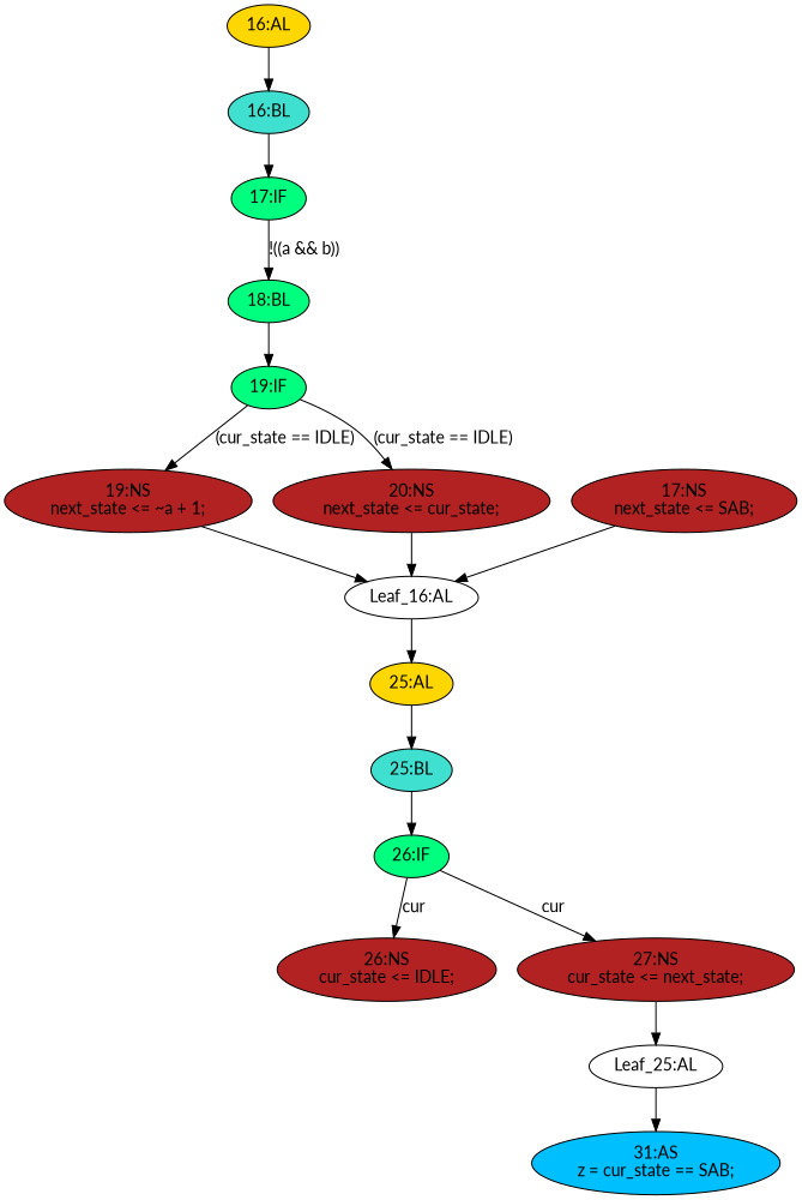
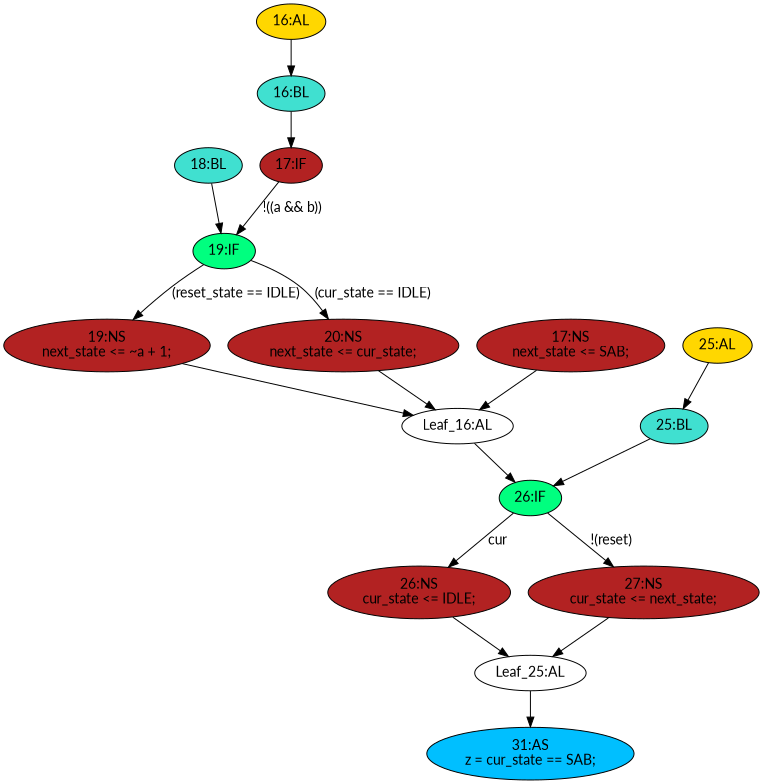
  strict digraph {
    fontname=Lato
    node [fillcolor=firebrick fontname=Lato statements="[]" style=filled typ=NonblockingSubstitution]
    edge [cond="[]" fontname=Lato lineno=None]
    n1 [ast="<pyverilog.vparser.ast.Assign object at 0x7f65380c6550>" def_var="['z']" fillcolor=deepskyblue label="31:AS\nz = cur_state == SAB;" typ=Assign use_var="['cur_state']"]
    n2 [ast="<pyverilog.vparser.ast.NonblockingSubstitution object at 0x7f653812a1d0>" label="26:NS\ncur_state <= IDLE;" statements="[<pyverilog.vparser.ast.NonblockingSubstitution object at 0x7f653812a1d0>]"]
    n3 [def_var="['cur_state']" label="Leaf_25:AL" fillcolor="" statements="" style="" typ=""]
    n4 [ast="<pyverilog.vparser.ast.Always object at 0x7f653804ee90>" clk_sens=False fillcolor=gold label="16:AL" sens="['cur_state', 'a', 'b']" typ=Always use_var="['a', 'cur_state', 'IDLE', 'b']"]
    n5 [ast="<pyverilog.vparser.ast.Block object at 0x7f653804e550>" fillcolor=turquoise label="16:BL" typ=Block]
    n6 [def_var="['next_state']" label="Leaf_16:AL" fillcolor="" statements="" style="" typ=""]
    n7 [ast="<pyverilog.vparser.ast.Always object at 0x7f65380a7350>" clk_sens=True fillcolor=gold label="25:AL" sens="['clk']" typ=Always use_var="['reset', 'next_state']"]
    n8 [ast="<pyverilog.vparser.ast.Block object at 0x7f653bfc5d10>" fillcolor=turquoise label="25:BL" typ=Block]
    n9 [ast="<pyverilog.vparser.ast.IfStatement object at 0x7f653812a250>" fillcolor=springgreen label="26:IF" typ=IfStatement]
    n10 [ast="<pyverilog.vparser.ast.IfStatement object at 0x7f65380a7d10>" fillcolor=springgreen label="19:IF" typ=IfStatement]
    n11 [ast="<pyverilog.vparser.ast.NonblockingSubstitution object at 0x7f65380a7ad0>" label="19:NS\nnext_state <= ~a + 1;" statements="[<pyverilog.vparser.ast.NonblockingSubstitution object at 0x7f65380a7ad0>]"]
    n12 [ast="<pyverilog.vparser.ast.NonblockingSubstitution object at 0x7f65380a7550>" label="20:NS\nnext_state <= cur_state;" statements="[<pyverilog.vparser.ast.NonblockingSubstitution object at 0x7f65380a7550>]"]
-   n13 [ast="<pyverilog.vparser.ast.Block object at 0x7f65380b2050>" fillcolor=springgreen label="18:BL" typ=Block]
+   n13 [ast="<pyverilog.vparser.ast.Block object at 0x7f65380b2050>" fillcolor=turquoise label="18:BL" typ=Block]
    n14 [ast="<pyverilog.vparser.ast.NonblockingSubstitution object at 0x7f653812ad90>" label="27:NS\ncur_state <= next_state;" statements="[<pyverilog.vparser.ast.NonblockingSubstitution object at 0x7f653812ad90>]"]
-   n15 [ast="<pyverilog.vparser.ast.IfStatement object at 0x7f653bb25190>" fillcolor=springgreen label="17:IF" typ=IfStatement]
+   n15 [ast="<pyverilog.vparser.ast.IfStatement object at 0x7f653bb25190>" label="17:IF" typ=IfStatement]
    n16 [ast="<pyverilog.vparser.ast.NonblockingSubstitution object at 0x7f65380b2390>" label="17:NS\nnext_state <= SAB;" statements="[<pyverilog.vparser.ast.NonblockingSubstitution object at 0x7f65380b2390>]"]
+   n2 -> n3
    n3 -> n1 [cond="" lineno=""]
    n4 -> n5
    n5 -> n15
-   n6 -> n7 [cond="" lineno=""]
+   n6 -> n9 [cond="" lineno=""]
    n7 -> n8
    n8 -> n9
    n9 -> n2 [cond="['reset']" label=cur lineno=26]
-   n9 -> n14 [cond="['reset']" label=cur lineno=26]
-   n10 -> n11 [cond="['cur_state', 'IDLE']" label="(cur_state == IDLE)" lineno=19]
+   n9 -> n14 [cond="['reset']" label="!(reset)" lineno=26]
+   n10 -> n11 [cond="['cur_state', 'IDLE']" label="(reset_state == IDLE)" lineno=19]
    n10 -> n12 [cond="['cur_state', 'IDLE']" label="(cur_state == IDLE)" lineno=19]
    n11 -> n6
    n12 -> n6
    n13 -> n10
    n14 -> n3
-   n15 -> n13 [cond="['a', 'b']" label="!((a && b))" lineno=17]
+   n15 -> n10 [cond="['a', 'b']" label="!((a && b))" lineno=17]
    n16 -> n6
  }
